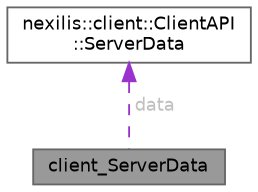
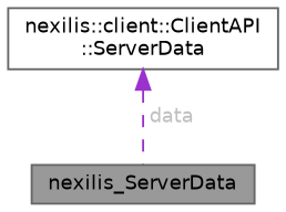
  digraph {
    node [color=gray40 fontname=Helvetica fontsize=10 shape=box style=filled]
-   n1 [fillcolor=grey60 fontcolor=black height=0.2 label=client_ServerData width=0.4]
+   n1 [fillcolor=grey60 fontcolor=black height=0.2 label=nexilis_ServerData width=0.4]
    n2 [fillcolor=white height=0.2 label="nexilis::client::ClientAPI\l::ServerData" width=0.4]
    n2 -> n1 [color=darkorchid3 dir=back fontcolor=grey fontname=Helvetica fontsize=10 label=" data" labelfontname=Helvetica labelfontsize=10 style=dashed]
  }
